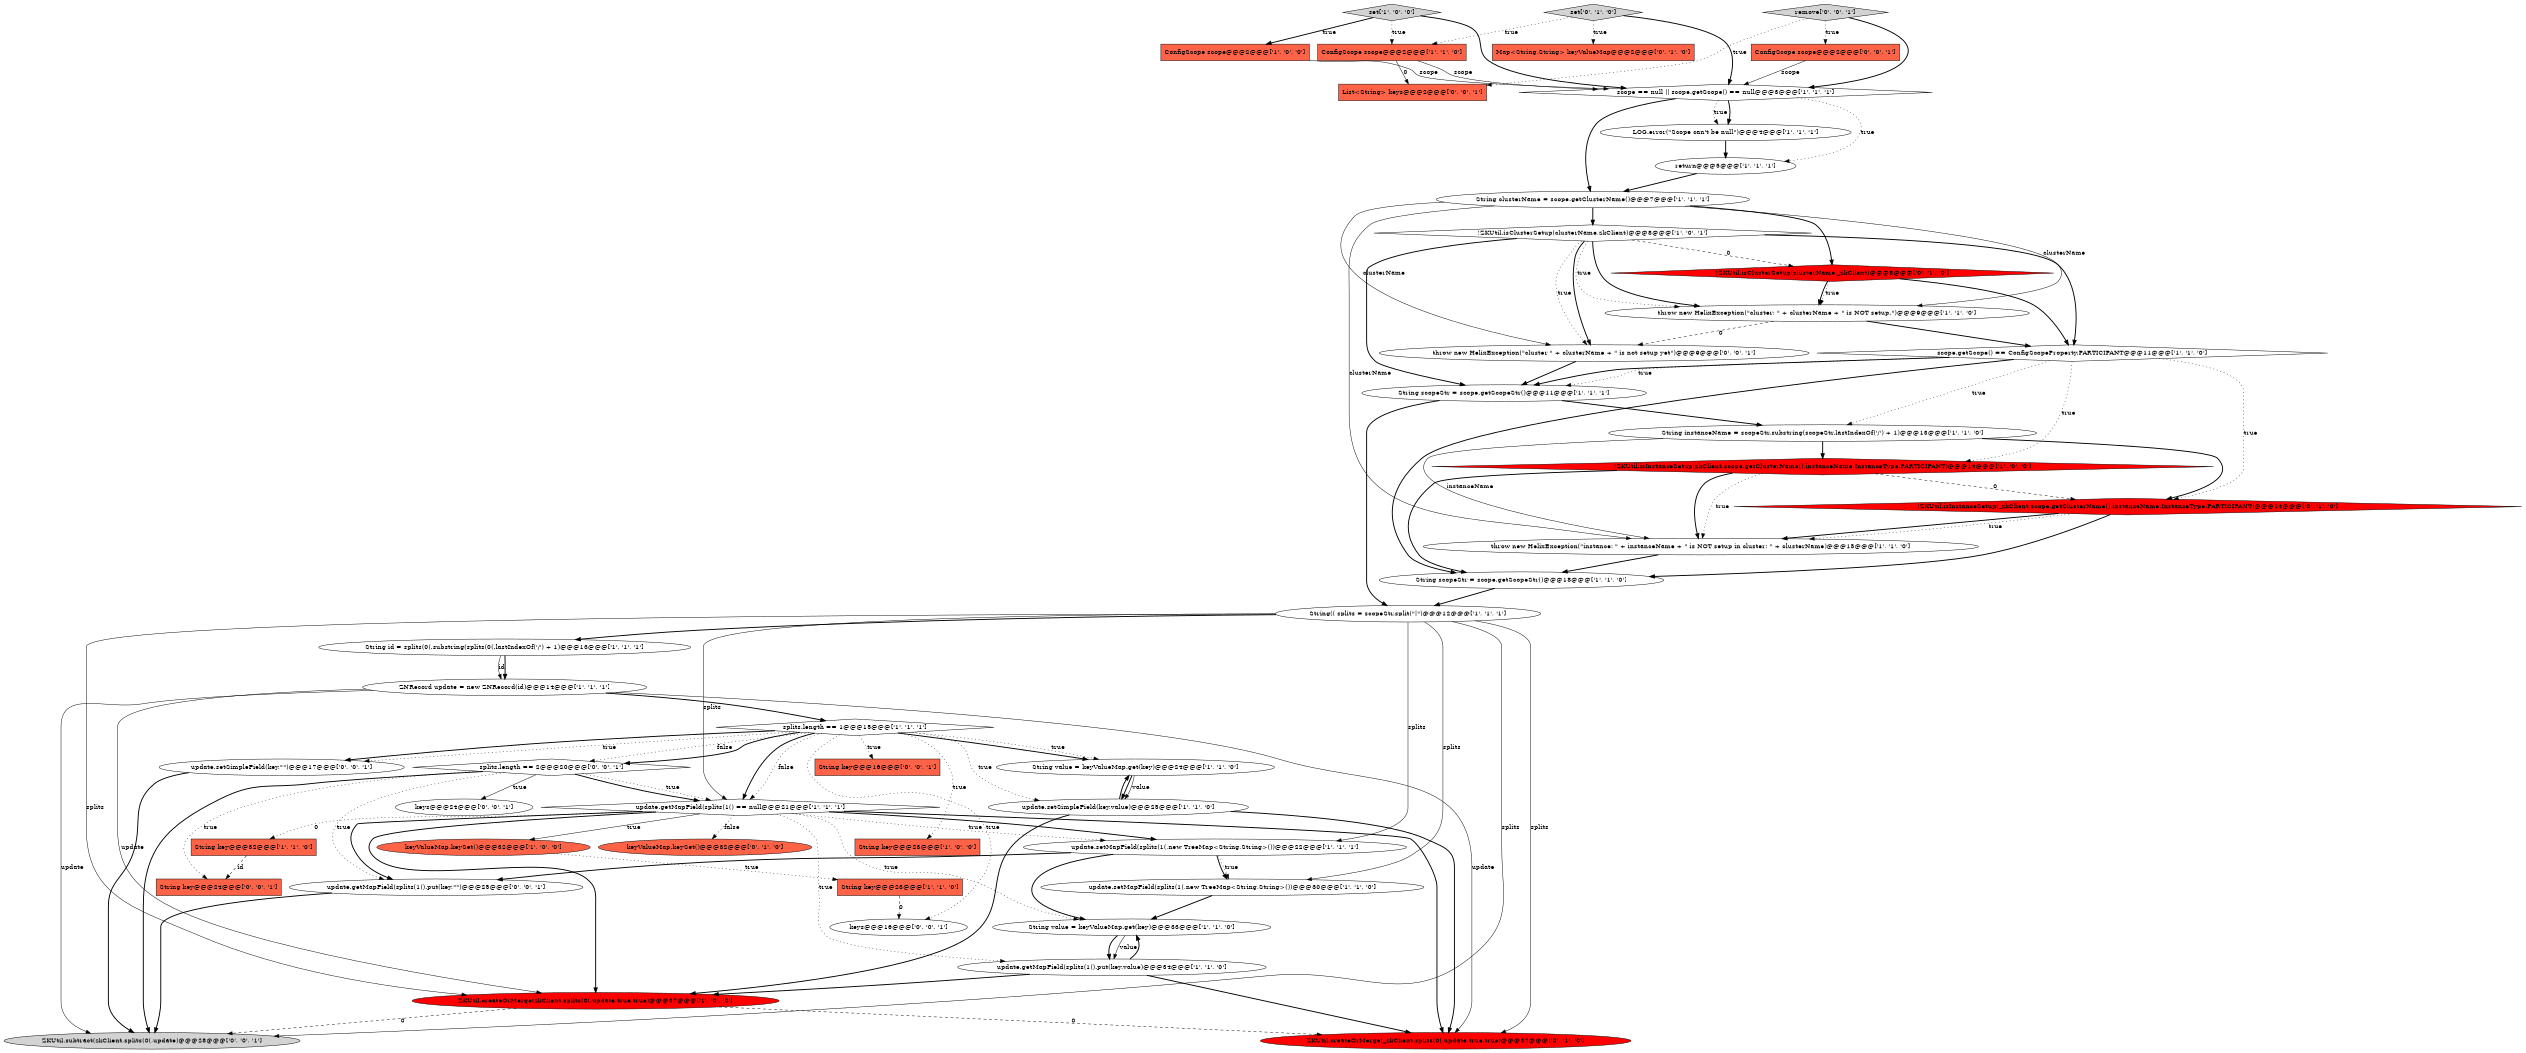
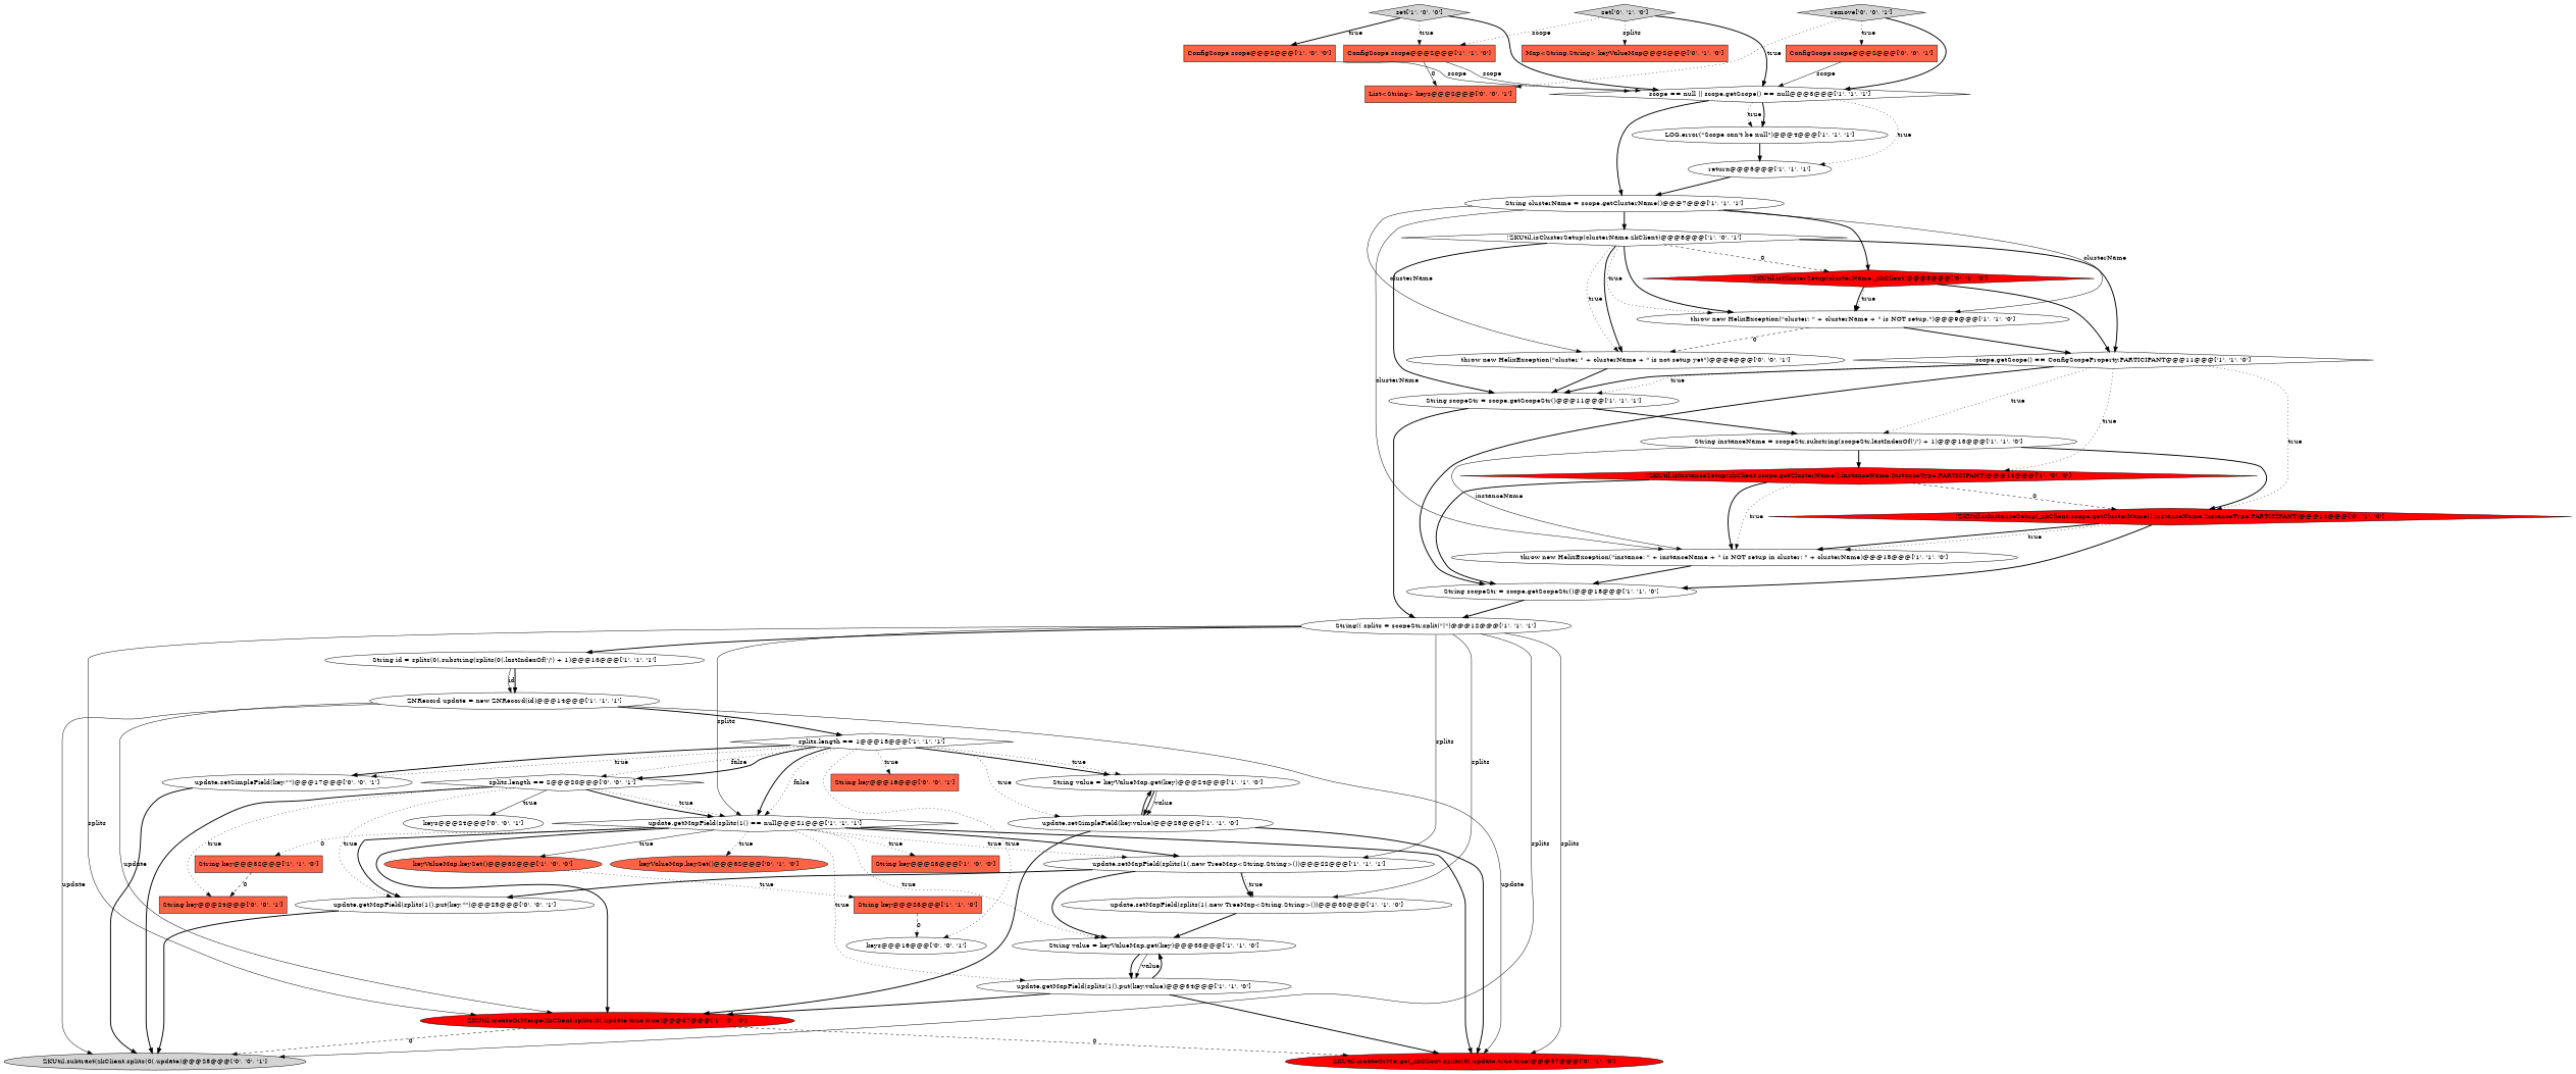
  digraph {
    node [fillcolor=white shape=ellipse style=filled]
    edge [style=bold]
    n1 [fillcolor=tomato label="keyValueMap.keySet()@@@32@@@['0', '1', '0']"]
    n2 [fillcolor=lightgray label="ZKUtil.subtract(zkClient,splits(0(,update)@@@28@@@['0', '0', '1']"]
    n3 [fillcolor=tomato label="String key@@@23@@@['1', '0', '0']" shape=box]
    n4 [label="String(( splits = scopeStr.split(\"\|\")@@@12@@@['1', '1', '1']"]
    n5 [label="update.setMapField(splits(1(,new TreeMap<String,String>())@@@22@@@['1', '1', '1']"]
    n6 [label="String id = splits(0(.substring(splits(0(.lastIndexOf('/') + 1)@@@13@@@['1', '1', '1']"]
    n7 [label="update.getMapField(splits(1() == null@@@21@@@['1', '1', '1']" shape=diamond]
    n8 [label="update.setMapField(splits(1(,new TreeMap<String,String>())@@@30@@@['1', '1', '0']"]
    n9 [fillcolor=red label="ZKUtil.createOrMerge(zkClient,splits(0(,update,true,true)@@@37@@@['1', '0', '0']"]
    n10 [fillcolor=red label="ZKUtil.createOrMerge(_zkClient,splits(0(,update,true,true)@@@37@@@['0', '1', '0']"]
    n11 [label="update.getMapField(splits(1().put(key,\"\")@@@25@@@['0', '0', '1']"]
    n12 [label="String value = keyValueMap.get(key)@@@33@@@['1', '1', '0']"]
    n13 [label="ZNRecord update = new ZNRecord(id)@@@14@@@['1', '1', '1']"]
    n14 [fillcolor=tomato label="keyValueMap.keySet()@@@32@@@['1', '0', '0']"]
    n15 [label="update.getMapField(splits(1().put(key,value)@@@34@@@['1', '1', '0']"]
    n16 [fillcolor=tomato label="String key@@@32@@@['1', '1', '0']" shape=box]
    n17 [label="splits.length == 2@@@20@@@['0', '0', '1']" shape=diamond]
    n18 [fillcolor=tomato label="String key@@@24@@@['0', '0', '1']" shape=box]
    n19 [label="keys@@@24@@@['0', '0', '1']"]
    n20 [fillcolor=tomato label="ConfigScope scope@@@2@@@['0', '0', '1']" shape=box]
    n21 [label="scope == null || scope.getScope() == null@@@3@@@['1', '1', '1']" shape=diamond]
    n22 [label="String clusterName = scope.getClusterName()@@@7@@@['1', '1', '1']"]
    n23 [label="return@@@5@@@['1', '1', '1']"]
    n24 [label="LOG.error(\"Scope can't be null\")@@@4@@@['1', '1', '1']"]
    n25 [label="String instanceName = scopeStr.substring(scopeStr.lastIndexOf('/') + 1)@@@13@@@['1', '1', '0']"]
    n26 [label="throw new HelixException(\"instance: \" + instanceName + \" is NOT setup in cluster: \" + clusterName)@@@15@@@['1', '1', '0']"]
    n27 [fillcolor=red label="!ZKUtil.isInstanceSetup(zkClient,scope.getClusterName(),instanceName,InstanceType.PARTICIPANT)@@@14@@@['1', '0', '0']" shape=diamond]
    n28 [fillcolor=red label="!ZKUtil.isInstanceSetup(_zkClient,scope.getClusterName(),instanceName,InstanceType.PARTICIPANT)@@@14@@@['0', '1', '0']" shape=diamond]
    n29 [label="String scopeStr = scope.getScopeStr()@@@18@@@['1', '1', '0']"]
    n30 [fillcolor=tomato label="String key@@@23@@@['1', '1', '0']" shape=box]
    n31 [label="!ZKUtil.isClusterSetup(clusterName,zkClient)@@@8@@@['1', '0', '1']" shape=diamond]
    n32 [label="scope.getScope() == ConfigScopeProperty.PARTICIPANT@@@11@@@['1', '1', '0']" shape=diamond]
    n33 [label="throw new HelixException(\"cluster: \" + clusterName + \" is NOT setup.\")@@@9@@@['1', '1', '0']"]
    n34 [fillcolor=red label="!ZKUtil.isClusterSetup(clusterName,_zkClient)@@@8@@@['0', '1', '0']" shape=diamond]
    n35 [label="throw new HelixException(\"cluster \" + clusterName + \" is not setup yet\")@@@9@@@['0', '0', '1']"]
    n36 [label="String scopeStr = scope.getScopeStr()@@@11@@@['1', '1', '1']"]
    n37 [label="splits.length == 1@@@15@@@['1', '1', '1']" shape=diamond]
    n38 [fillcolor=tomato label="String key@@@16@@@['0', '0', '1']" shape=box]
    n39 [fillcolor=lightgray label="remove['0', '0', '1']" shape=diamond]
    n40 [fillcolor=tomato label="List<String> keys@@@2@@@['0', '0', '1']" shape=box]
    n41 [fillcolor=tomato label="Map<String,String> keyValueMap@@@2@@@['0', '1', '0']" shape=box]
    n42 [fillcolor=lightgray label="set['0', '1', '0']" shape=diamond]
    n43 [fillcolor=tomato label="ConfigScope scope@@@2@@@['1', '1', '0']" shape=box]
    n44 [label="keys@@@16@@@['0', '0', '1']"]
    n45 [label="String value = keyValueMap.get(key)@@@24@@@['1', '1', '0']"]
    n46 [label="update.setSimpleField(key,value)@@@25@@@['1', '1', '0']"]
    n47 [fillcolor=tomato label="ConfigScope scope@@@2@@@['1', '0', '0']" shape=box]
    n48 [label="update.setSimpleField(key,\"\")@@@17@@@['0', '0', '1']"]
    n49 [fillcolor=lightgray label="set['1', '0', '0']" shape=diamond]
    n4 -> n2 [label=splits style=solid]
    n4 -> n5 [label=splits style=solid]
    n4 -> n6
    n4 -> n7 [label=splits style=solid]
    n4 -> n8 [label=splits style=solid]
    n4 -> n9 [label=splits style=solid]
    n4 -> n10 [label=splits style=solid]
    n5 -> n8 [label=true style=dotted]
    n5 -> n8
    n5 -> n11
    n5 -> n12
    n6 -> n13 [label=id style=solid]
    n6 -> n13
-   n7 -> n1 [label=false style=dotted]
+   n7 -> n1 [label=true style=dotted]
    n7 -> n5 [label=true style=dotted]
    n7 -> n5
    n7 -> n9
    n7 -> n10
    n7 -> n11
    n7 -> n12 [label=true style=dotted]
    n7 -> n14 [label=true style=solid]
    n7 -> n15 [label=true style=dotted]
    n7 -> n16 [label=0 style=dotted]
    n8 -> n12
    n9 -> n2 [label=0 style=dashed]
    n9 -> n10 [label=0 style=dashed]
    n11 -> n2
    n12 -> n15
    n12 -> n15 [label=value style=solid]
    n13 -> n2 [label=update style=solid]
    n13 -> n9 [label=update style=solid]
    n13 -> n10 [label=update style=solid]
    n13 -> n37
    n14 -> n30 [label=true style=dotted]
    n15 -> n9
    n15 -> n10
    n15 -> n12
-   n16 -> n18 [label=id style=dashed]
+   n16 -> n18 [label=0 style=dashed]
    n17 -> n2
    n17 -> n7
    n17 -> n7 [label=true style=dotted]
    n17 -> n11 [label=true style=dotted]
    n17 -> n18 [label=true style=dotted]
    n17 -> n19 [label=true style=solid]
    n20 -> n21 [label=scope style=solid]
    n21 -> n22
    n21 -> n23 [label=true style=dotted]
    n21 -> n24
    n21 -> n24 [label=true style=dotted]
    n22 -> n26 [label=clusterName style=solid]
    n22 -> n31
    n22 -> n33 [label=clusterName style=solid]
    n22 -> n34
    n22 -> n35 [label=clusterName style=solid]
    n23 -> n22
    n24 -> n23
    n25 -> n26 [label=instanceName style=solid]
    n25 -> n27
    n25 -> n28
    n26 -> n29
    n27 -> n26
    n27 -> n26 [label=true style=dotted]
    n27 -> n28 [label=0 style=dashed]
    n27 -> n29
    n28 -> n26
    n28 -> n26 [label=true style=dotted]
    n28 -> n29
    n29 -> n4
    n30 -> n44 [label=0 style=dashed]
    n31 -> n32
    n31 -> n33 [label=true style=dotted]
    n31 -> n33
    n31 -> n34 [label=0 style=dashed]
    n31 -> n35
    n31 -> n35 [label=true style=dotted]
    n31 -> n36
    n32 -> n25 [label=true style=dotted]
    n32 -> n27 [label=true style=dotted]
    n32 -> n28 [label=true style=dotted]
    n32 -> n29
    n32 -> n36 [label=true style=dotted]
    n32 -> n36
    n33 -> n32
    n33 -> n35 [label=0 style=dashed]
    n34 -> n32
    n34 -> n33
    n34 -> n33 [label=true style=dotted]
    n35 -> n36
    n36 -> n4
    n36 -> n25
-   n37 -> n3 [label=true style=dotted]
+   n7 -> n3 [label=true style=dotted]
    n37 -> n7 [label=false style=dotted]
    n37 -> n7
    n37 -> n17
    n37 -> n17 [label=false style=dotted]
    n37 -> n38 [label=true style=dotted]
    n37 -> n44 [label=true style=dotted]
    n37 -> n45
    n37 -> n45 [label=true style=dotted]
    n37 -> n46 [label=true style=dotted]
    n37 -> n48 [label=true style=dotted]
    n37 -> n48
    n39 -> n20 [label=true style=dotted]
    n39 -> n21
    n39 -> n40 [label=true style=dotted]
    n42 -> n21
-   n42 -> n41 [label=true style=dotted]
-   n42 -> n43 [label=true style=dotted]
+   n42 -> n41 [label=splits style=dotted]
+   n42 -> n43 [label=scope style=dotted]
    n43 -> n21 [label=scope style=solid]
    n43 -> n40 [label=0 style=solid]
    n45 -> n46
    n45 -> n46 [label=value style=solid]
    n46 -> n9
    n46 -> n10
    n46 -> n45
    n47 -> n21 [label=scope style=solid]
    n48 -> n2
    n49 -> n21
    n49 -> n43 [label=true style=dotted]
    n49 -> n47 [label=true]
  }
